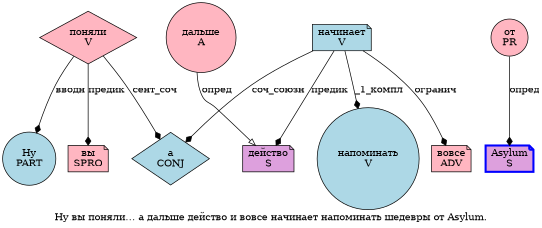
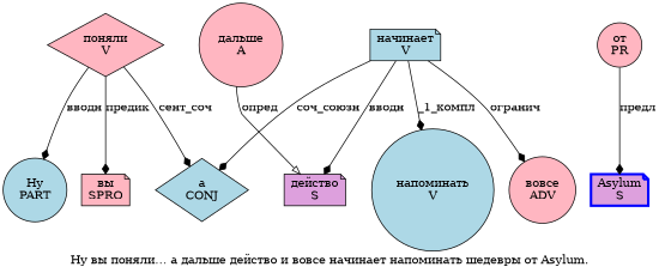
  digraph {
    label="Ну вы поняли… а дальше действо и вовсе начинает напоминать шедевры от Asylum."
    node [fillcolor=lightpink penwidth=1 shape=circle style=filled]
    edge [arrowhead=diamond]
    n1 [fillcolor=lightblue label="Ну\nPART"]
    n2 [label="вы\nSPRO" shape=note]
    n3 [label="поняли\nV" shape=diamond]
    n4 [fillcolor=lightblue label="а\nCONJ" shape=diamond]
    n5 [fillcolor=lightblue label="начинает\nV" shape=note]
    n6 [fillcolor=plum label="действо\nS" shape=note]
-   n7 [label="вовсе\nADV" shape=note]
+   n7 [label="вовсе\nADV"]
    n8 [fillcolor=lightblue label="напоминать\nV"]
    n9 [label="дальше\nA"]
    n10 [label="от\nPR"]
    n11 [color=blue fillcolor=plum label="Asylum\nS" penwidth=3 shape=note]
    n3 -> n1 [label="вводн"]
    n3 -> n2 [label="предик"]
    n3 -> n4 [label="сент_соч"]
    n5 -> n4 [label="соч_союзн"]
-   n5 -> n6 [label="предик"]
+   n5 -> n6 [label="вводн"]
    n5 -> n7 [label="огранич"]
    n5 -> n8 [label="_1_компл"]
    n9 -> n6 [arrowhead=onormal label="опред"]
-   n10 -> n11 [label="опред"]
+   n10 -> n11 [label="предл"]
  }
